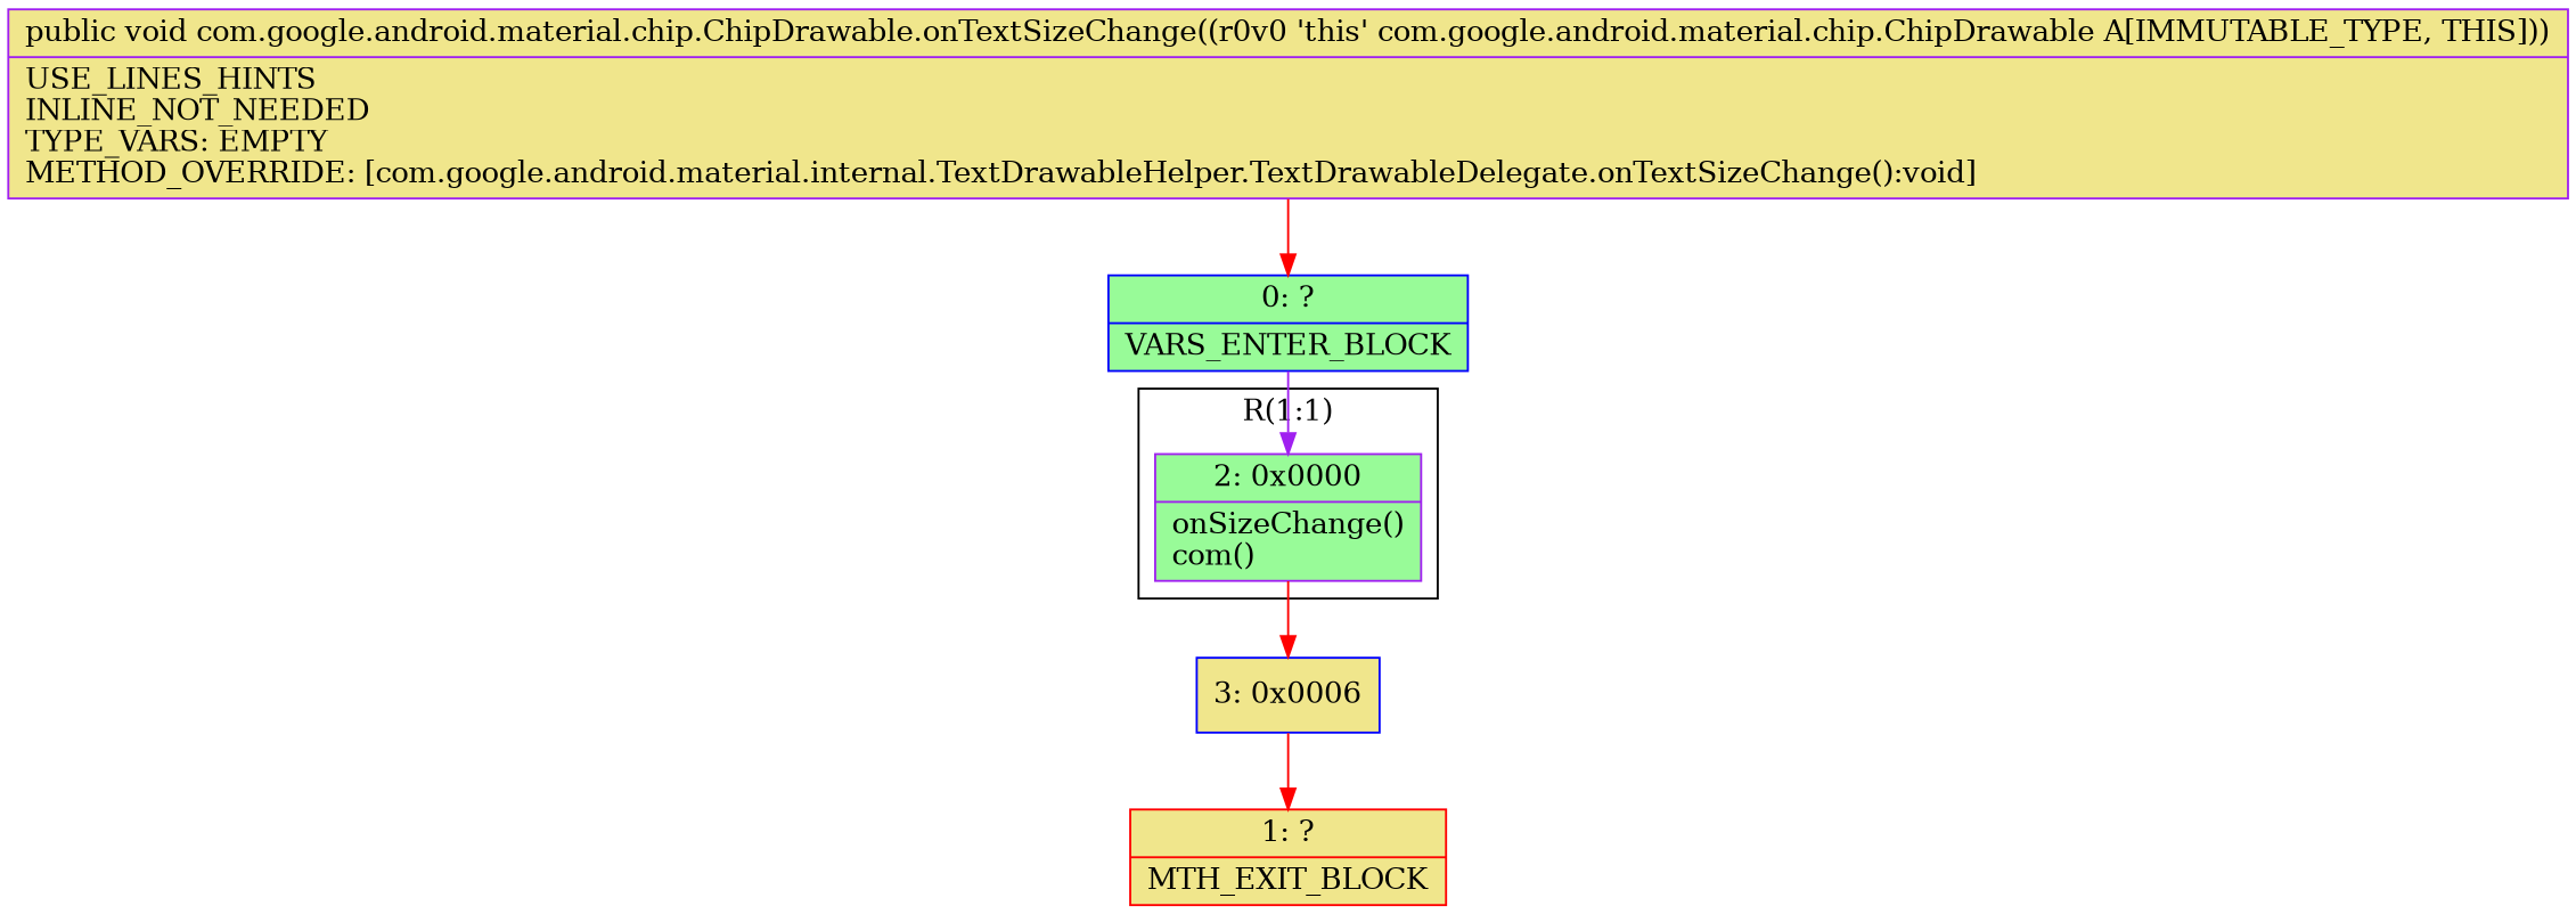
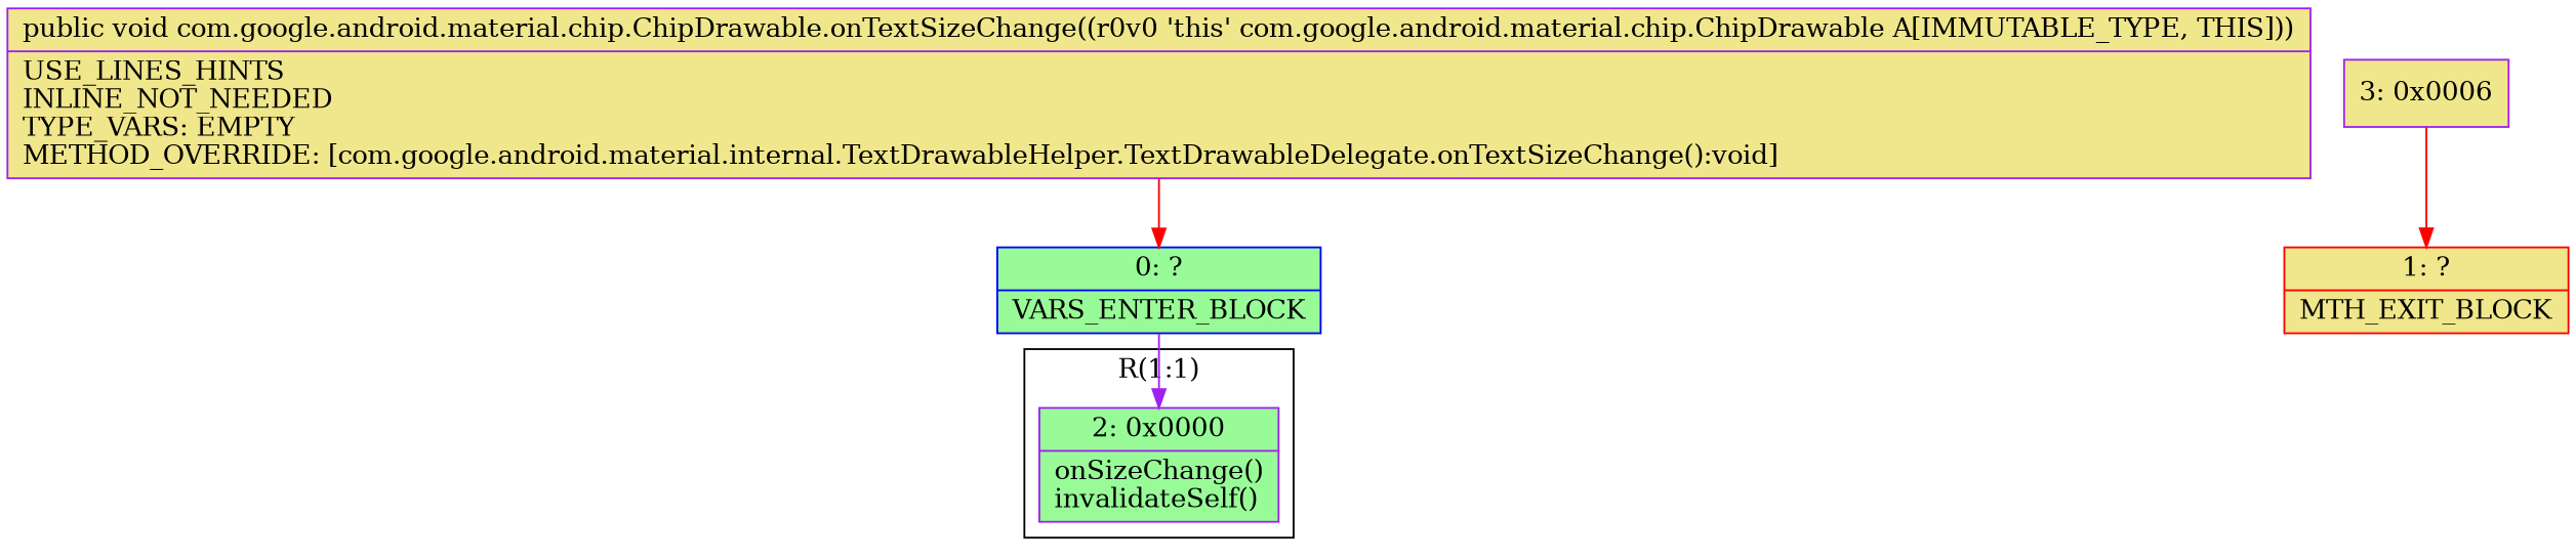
  digraph {
    node [color=purple fillcolor=khaki shape=record style=filled]
    edge [color=red]
-   n1 [fillcolor=palegreen label="{2\:\ 0x0000|onSizeChange()\lcom()\l}"]
-   n2 [color=blue label="{3\:\ 0x0006}"]
+   n1 [fillcolor=palegreen label="{2\:\ 0x0000|onSizeChange()\linvalidateSelf()\l}"]
+   n2 [label="{3\:\ 0x0006}"]
    n3 [color=red label="{1\:\ ?|MTH_EXIT_BLOCK\l}"]
    n4 [color=blue fillcolor=palegreen label="{0\:\ ?|VARS_ENTER_BLOCK\l}"]
    n5 [label="{public void com.google.android.material.chip.ChipDrawable.onTextSizeChange((r0v0 'this' com.google.android.material.chip.ChipDrawable A[IMMUTABLE_TYPE, THIS]))  | USE_LINES_HINTS\lINLINE_NOT_NEEDED\lTYPE_VARS: EMPTY\lMETHOD_OVERRIDE: [com.google.android.material.internal.TextDrawableHelper.TextDrawableDelegate.onTextSizeChange():void]\l}"]
    subgraph cluster_1 {
      label="R(1:1)"
      n1
    }
-   n1 -> n2
    n2 -> n3
    n4 -> n1 [color=purple]
    n5 -> n4
  }
